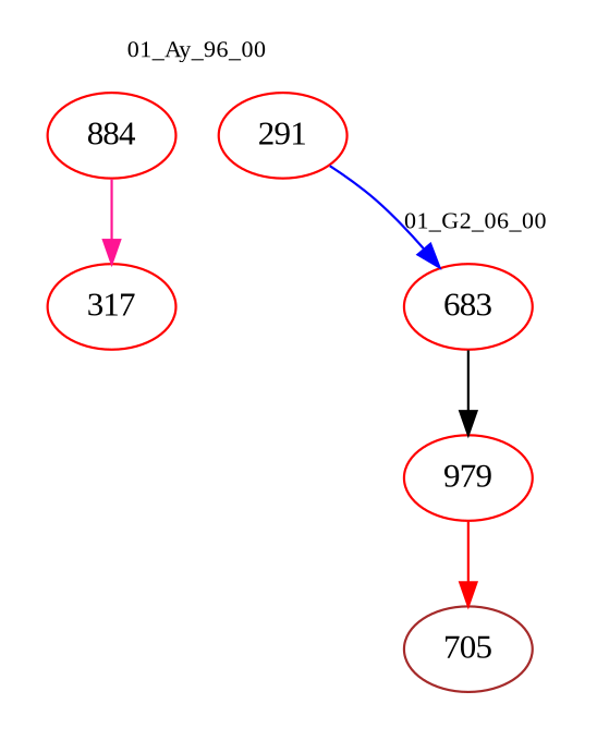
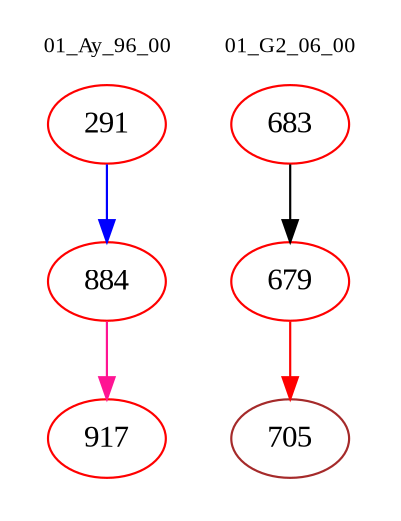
  digraph {
    fontname="Liberation Serif"
    node [color=red fontname="Liberation Serif"]
    edge [fontname="Liberation Serif"]
    n1 [label=291]
    n2 [label=884]
-   n3 [label=317]
+   n3 [label=917]
    n4 [label=683]
-   n5 [label=979]
+   n5 [label=679]
    n6 [color=brown label=705]
    subgraph cluster_1 {
      color=white
      fontsize=10
      label="01_Ay_96_00"
      n1
      n2
      n3
    }
    subgraph cluster_2 {
      color=white
      fontsize=10
      label="01_G2_06_00"
      n4
      n5
      n6
    }
-   n1 -> n4 [color=blue]
+   n1 -> n2 [color=blue]
    n2 -> n3 [color=deeppink]
    n4 -> n5 [color=black]
    n5 -> n6 [color=red]
  }
